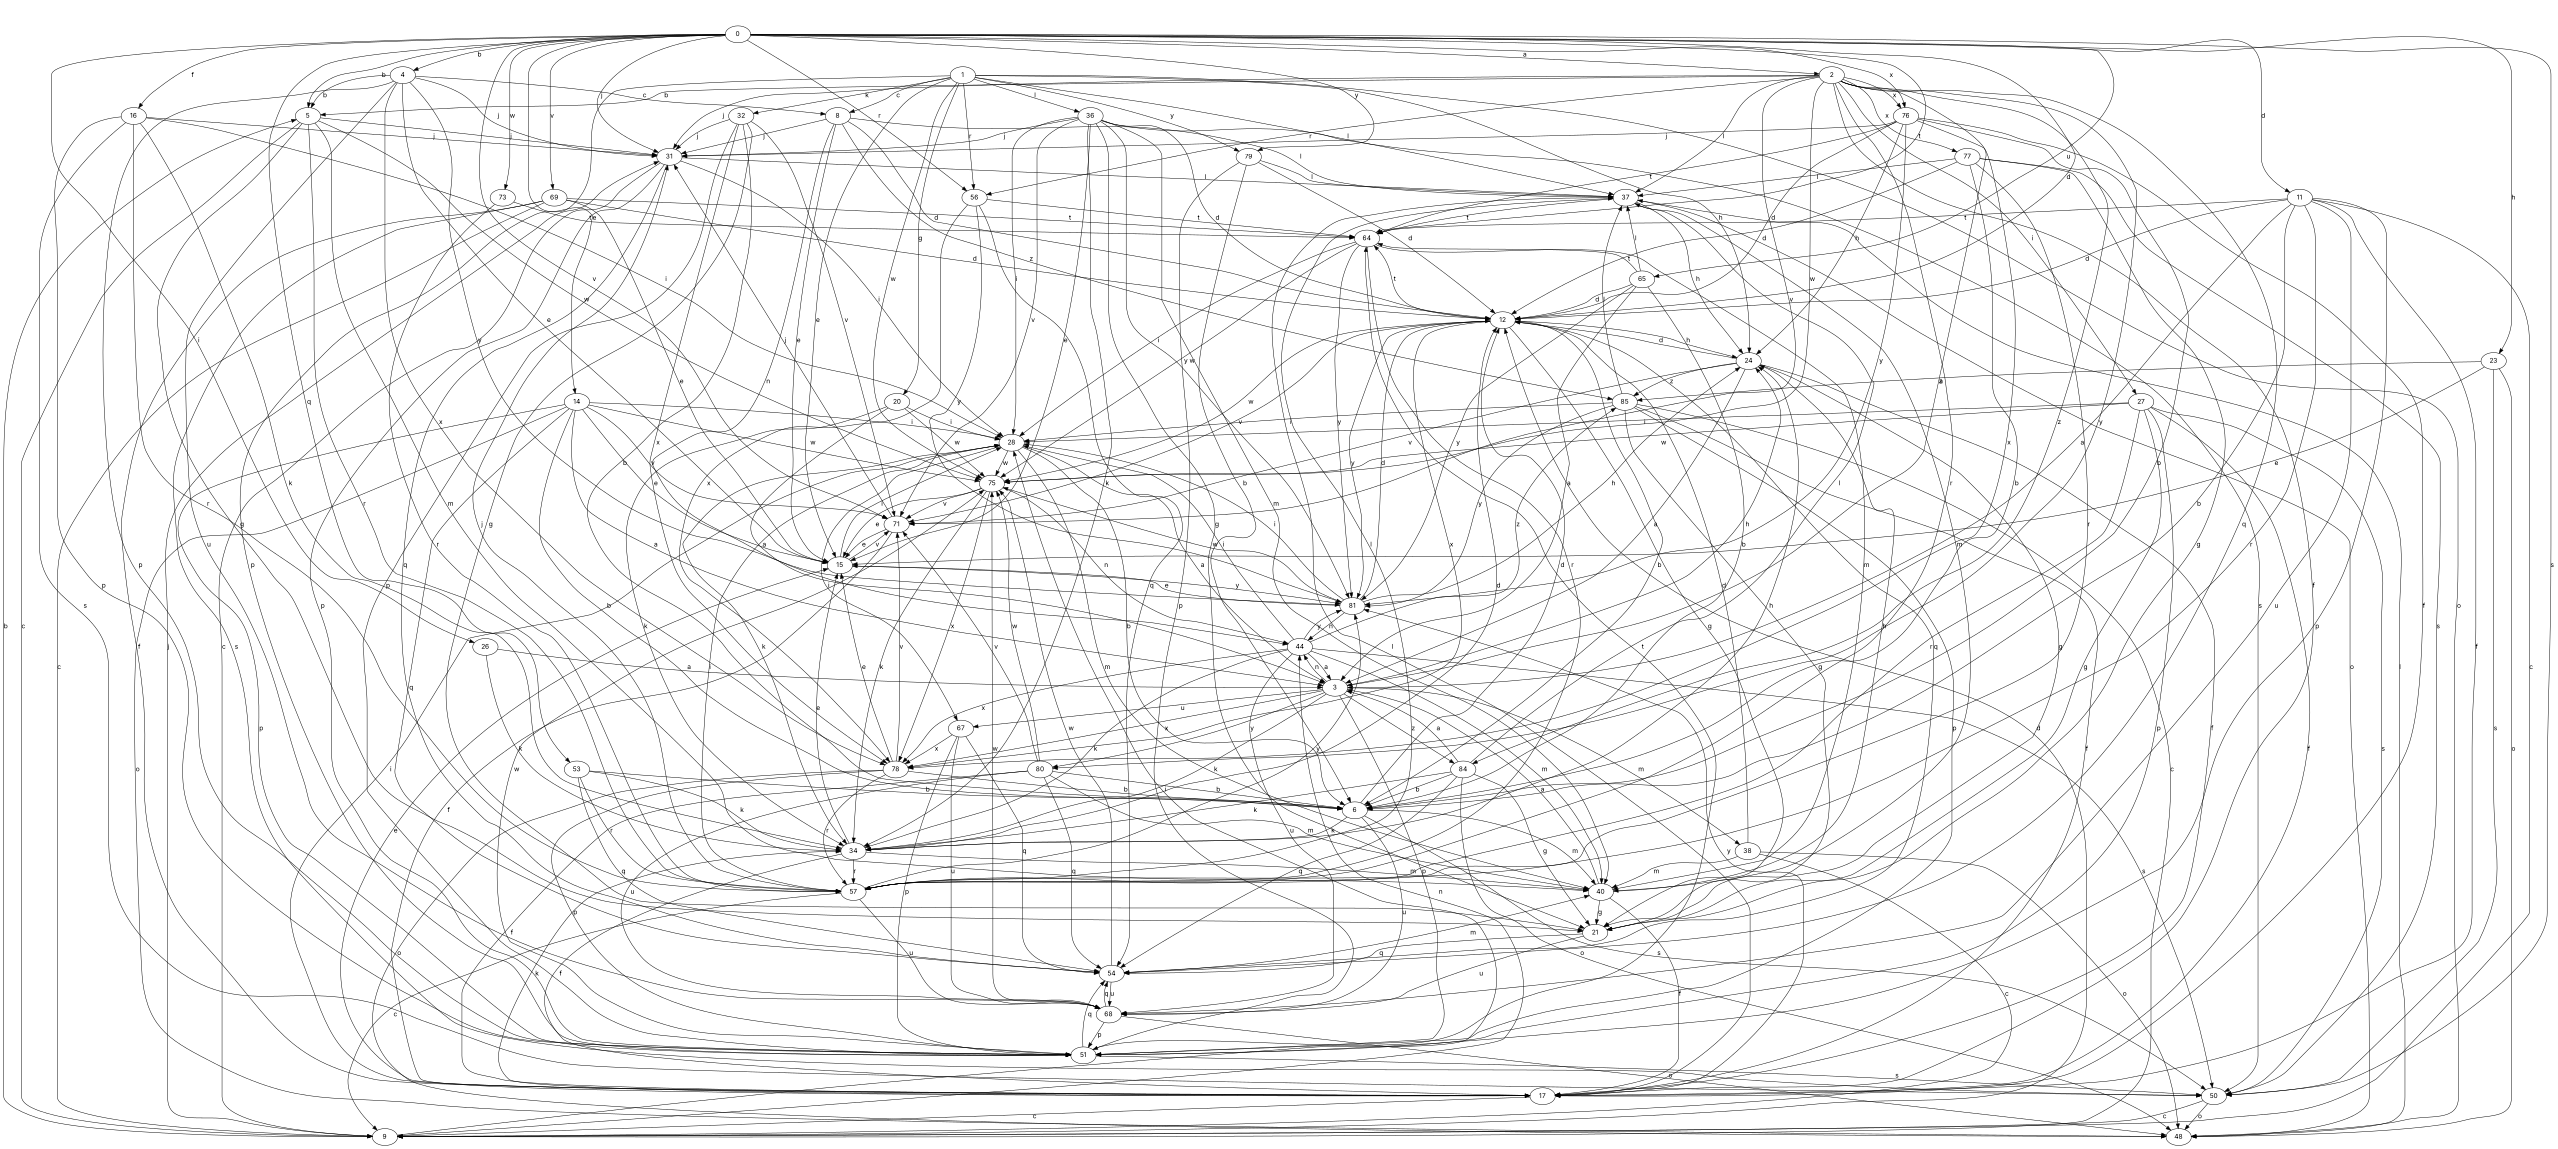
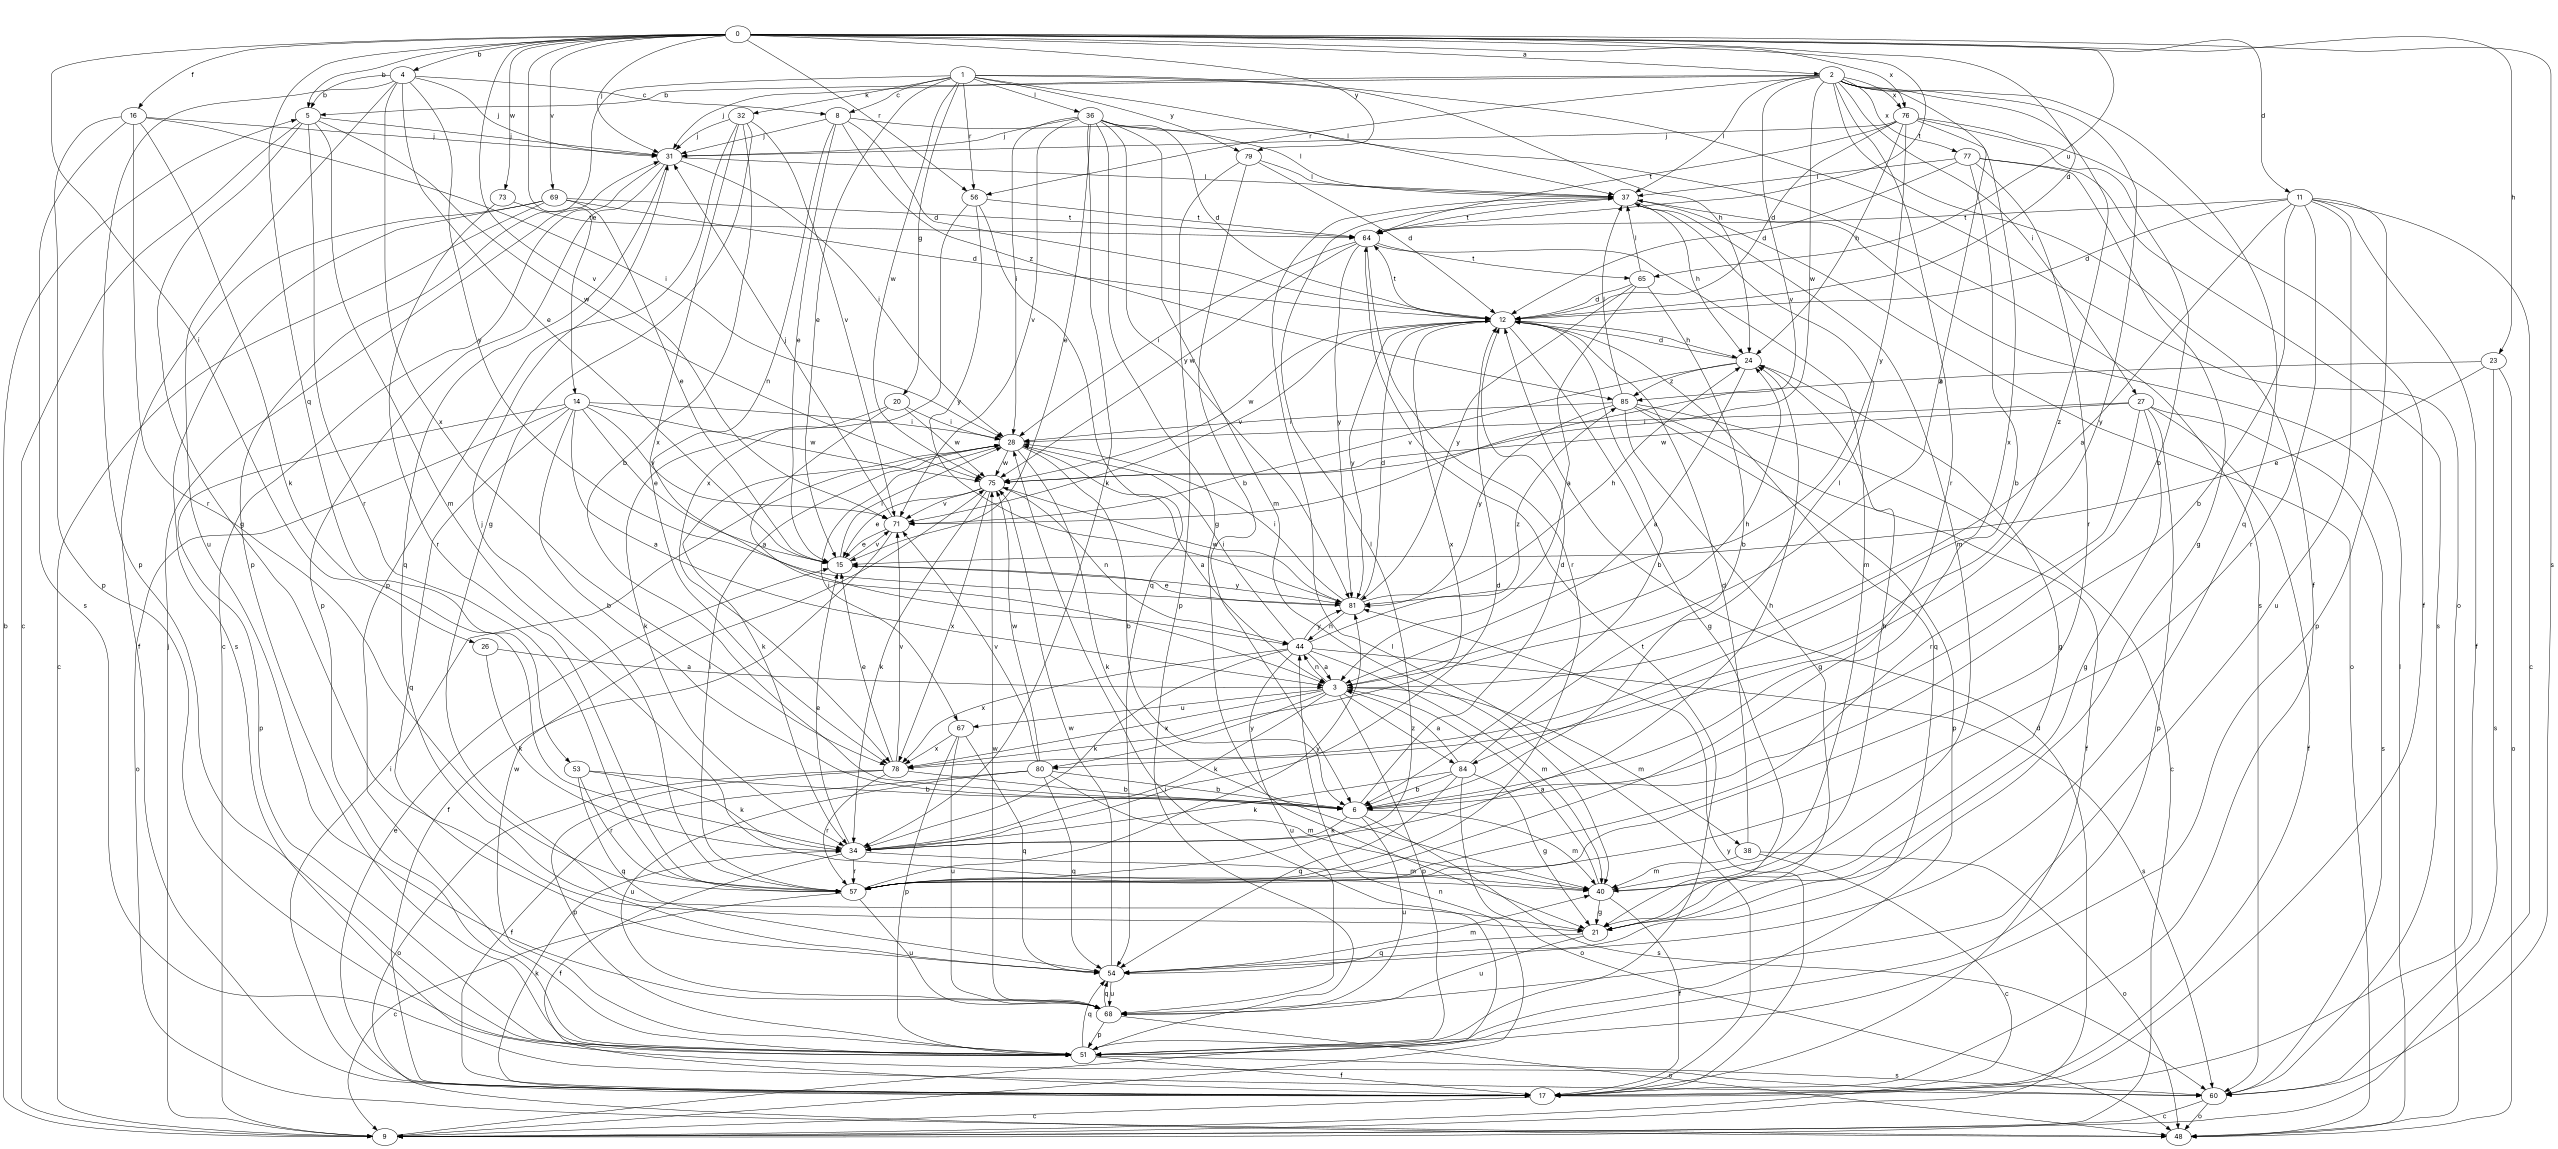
  strict digraph {
    fontname=Inter
    node [fontname=Inter]
    edge [fontname=Inter]
    0
    2
    4
    5
    11
    12
    14
    16
    23
    26
    31
    53
    56
-   60 [label=50]
+   60
    64
    65
    69
    71
    73
    76
    79
    37
    75
    3
    17
    27
    54
    57
    77
    80
    84
    8
    15
    51
    78
    68
    81
    9
    21
    40
    6
    24
    48
    28
    34
    85
    1
    20
    32
    36
    44
    38
    67
    0 -> 2 [label=a]
    0 -> 4 [label=b]
    0 -> 5 [label=b]
    0 -> 11 [label=d]
    0 -> 12 [label=d]
    0 -> 14 [label=e]
    0 -> 16 [label=f]
    0 -> 23 [label=h]
    0 -> 26 [label=i]
    0 -> 31 [label=j]
    0 -> 53 [label=q]
    0 -> 56 [label=r]
    0 -> 60 [label=s]
    0 -> 64 [label=t]
    0 -> 65 [label=u]
    0 -> 69 [label=v]
    0 -> 71 [label=v]
    0 -> 73 [label=w]
    0 -> 76 [label=x]
    0 -> 79 [label=y]
    2 -> 5 [label=b]
    2 -> 31 [label=j]
    2 -> 56 [label=r]
    2 -> 71 [label=v]
    2 -> 76 [label=x]
    2 -> 37 [label=l]
    2 -> 75 [label=w]
    2 -> 3 [label=a]
    2 -> 17 [label=f]
    2 -> 27 [label=i]
    2 -> 54 [label=q]
    2 -> 57 [label=r]
    2 -> 77 [label=x]
    2 -> 80 [label=y]
    2 -> 84 [label=z]
    4 -> 5 [label=b]
    4 -> 31 [label=j]
    4 -> 8 [label=c]
    4 -> 15 [label=e]
    4 -> 51 [label=p]
    4 -> 78 [label=x]
    4 -> 68 [label=u]
    4 -> 81 [label=y]
    5 -> 31 [label=j]
    5 -> 75 [label=w]
    5 -> 57 [label=r]
    5 -> 9 [label=c]
    5 -> 21 [label=g]
    5 -> 40 [label=m]
    11 -> 12 [label=d]
    11 -> 64 [label=t]
    11 -> 3 [label=a]
    11 -> 17 [label=f]
    11 -> 57 [label=r]
    11 -> 51 [label=p]
    11 -> 68 [label=u]
    11 -> 9 [label=c]
    11 -> 6 [label=b]
    12 -> 64 [label=t]
    12 -> 71 [label=v]
    12 -> 75 [label=w]
    12 -> 54 [label=q]
    12 -> 78 [label=x]
    12 -> 81 [label=y]
    12 -> 21 [label=g]
    12 -> 6 [label=b]
    12 -> 24 [label=h]
    14 -> 71 [label=v]
    14 -> 75 [label=w]
    14 -> 3 [label=a]
    14 -> 54 [label=q]
    14 -> 15 [label=e]
    14 -> 51 [label=p]
    14 -> 6 [label=b]
    14 -> 48 [label=o]
    14 -> 28 [label=i]
    16 -> 31 [label=j]
    16 -> 60 [label=s]
    16 -> 57 [label=r]
    16 -> 51 [label=p]
    16 -> 28 [label=i]
    16 -> 34 [label=k]
    23 -> 60 [label=s]
    23 -> 15 [label=e]
    23 -> 48 [label=o]
    23 -> 85 [label=z]
    26 -> 3 [label=a]
    26 -> 34 [label=k]
    31 -> 37 [label=l]
    31 -> 54 [label=q]
    31 -> 51 [label=p]
    31 -> 9 [label=c]
    31 -> 28 [label=i]
    53 -> 54 [label=q]
    53 -> 57 [label=r]
    53 -> 6 [label=b]
    53 -> 34 [label=k]
    56 -> 64 [label=t]
    56 -> 54 [label=q]
    56 -> 78 [label=x]
    56 -> 81 [label=y]
    60 -> 9 [label=c]
    60 -> 48 [label=o]
    64 -> 75 [label=w]
    64 -> 57 [label=r]
    64 -> 81 [label=y]
    64 -> 40 [label=m]
    64 -> 28 [label=i]
    65 -> 12 [label=d]
-   65 -> 64 [label=t]
+   64 -> 65 [label=t]
    65 -> 37 [label=l]
    65 -> 3 [label=a]
    65 -> 81 [label=y]
    65 -> 6 [label=b]
    69 -> 12 [label=d]
    69 -> 60 [label=s]
    69 -> 64 [label=t]
    69 -> 17 [label=f]
    69 -> 15 [label=e]
    69 -> 9 [label=c]
    71 -> 31 [label=j]
    71 -> 17 [label=f]
    71 -> 15 [label=e]
    73 -> 64 [label=t]
    73 -> 57 [label=r]
    76 -> 12 [label=d]
    76 -> 31 [label=j]
    76 -> 64 [label=t]
    76 -> 17 [label=f]
    76 -> 78 [label=x]
    76 -> 81 [label=y]
    76 -> 6 [label=b]
    76 -> 24 [label=h]
    79 -> 12 [label=d]
    79 -> 37 [label=l]
    79 -> 51 [label=p]
    79 -> 6 [label=b]
    37 -> 64 [label=t]
    37 -> 40 [label=m]
    37 -> 24 [label=h]
    37 -> 48 [label=o]
    75 -> 71 [label=v]
    75 -> 15 [label=e]
    75 -> 78 [label=x]
    75 -> 34 [label=k]
    75 -> 44 [label=n]
    3 -> 80 [label=y]
    3 -> 84 [label=z]
    3 -> 51 [label=p]
    3 -> 78 [label=x]
    3 -> 24 [label=h]
    3 -> 34 [label=k]
    3 -> 44 [label=n]
    3 -> 38 [label=m]
    3 -> 67 [label=u]
    17 -> 37 [label=l]
    17 -> 15 [label=e]
    17 -> 81 [label=y]
    17 -> 9 [label=c]
    17 -> 28 [label=i]
    17 -> 34 [label=k]
    27 -> 60 [label=s]
    27 -> 75 [label=w]
    27 -> 17 [label=f]
    27 -> 57 [label=r]
    27 -> 51 [label=p]
    27 -> 21 [label=g]
    27 -> 28 [label=i]
    54 -> 75 [label=w]
    54 -> 68 [label=u]
    54 -> 40 [label=m]
    57 -> 31 [label=j]
    57 -> 37 [label=l]
    57 -> 68 [label=u]
    57 -> 81 [label=y]
    57 -> 9 [label=c]
    57 -> 28 [label=i]
    77 -> 12 [label=d]
    77 -> 60 [label=s]
    77 -> 37 [label=l]
    77 -> 57 [label=r]
    77 -> 21 [label=g]
    77 -> 6 [label=b]
    80 -> 71 [label=v]
    80 -> 75 [label=w]
    80 -> 17 [label=f]
    80 -> 54 [label=q]
    80 -> 68 [label=u]
    80 -> 40 [label=m]
    80 -> 6 [label=b]
    84 -> 37 [label=l]
    84 -> 3 [label=a]
    84 -> 54 [label=q]
    84 -> 21 [label=g]
    84 -> 6 [label=b]
    84 -> 48 [label=o]
    84 -> 34 [label=k]
    8 -> 12 [label=d]
    8 -> 31 [label=j]
    8 -> 37 [label=l]
    8 -> 15 [label=e]
    8 -> 85 [label=z]
    8 -> 44 [label=n]
    15 -> 71 [label=v]
    15 -> 81 [label=y]
    15 -> 28 [label=i]
    51 -> 60 [label=s]
    51 -> 64 [label=t]
    51 -> 75 [label=w]
-   24 -> 17 [label=f]
+   51 -> 17 [label=f]
    51 -> 54 [label=q]
    78 -> 71 [label=v]
    78 -> 57 [label=r]
    78 -> 15 [label=e]
    78 -> 51 [label=p]
    78 -> 6 [label=b]
    78 -> 48 [label=o]
    68 -> 75 [label=w]
    68 -> 54 [label=q]
    68 -> 51 [label=p]
    68 -> 48 [label=o]
    81 -> 12 [label=d]
    81 -> 75 [label=w]
    81 -> 15 [label=e]
    81 -> 24 [label=h]
    81 -> 28 [label=i]
    81 -> 44 [label=n]
    9 -> 5 [label=b]
    9 -> 12 [label=d]
    9 -> 31 [label=j]
    9 -> 28 [label=i]
    9 -> 44 [label=n]
    21 -> 54 [label=q]
    21 -> 68 [label=u]
    40 -> 3 [label=a]
    40 -> 17 [label=f]
    40 -> 21 [label=g]
    40 -> 24 [label=h]
    6 -> 12 [label=d]
    6 -> 60 [label=s]
    6 -> 68 [label=u]
    6 -> 40 [label=m]
    6 -> 34 [label=k]
    24 -> 12 [label=d]
    24 -> 71 [label=v]
    24 -> 3 [label=a]
    24 -> 21 [label=g]
    24 -> 85 [label=z]
    48 -> 37 [label=l]
    28 -> 75 [label=w]
    28 -> 3 [label=a]
-   28 -> 40 [label=m]
+   28 -> 40 [label=k]
    28 -> 6 [label=b]
    28 -> 34 [label=k]
    28 -> 67 [label=i]
    34 -> 12 [label=d]
    34 -> 17 [label=f]
    34 -> 57 [label=r]
    34 -> 15 [label=e]
    34 -> 40 [label=m]
    34 -> 24 [label=h]
    85 -> 37 [label=l]
    85 -> 17 [label=f]
    85 -> 51 [label=p]
    85 -> 81 [label=y]
    85 -> 9 [label=c]
    85 -> 21 [label=g]
    85 -> 28 [label=i]
    1 -> 56 [label=r]
    1 -> 79 [label=y]
    1 -> 37 [label=l]
    1 -> 75 [label=w]
    1 -> 8 [label=c]
    1 -> 15 [label=e]
    1 -> 51 [label=p]
    1 -> 24 [label=h]
    1 -> 48 [label=o]
    1 -> 20 [label=g]
    1 -> 32 [label=k]
    1 -> 36 [label=l]
    20 -> 75 [label=w]
    20 -> 3 [label=a]
    20 -> 28 [label=i]
    20 -> 34 [label=k]
    32 -> 31 [label=j]
    32 -> 71 [label=v]
    32 -> 51 [label=p]
    32 -> 78 [label=x]
    32 -> 21 [label=g]
    32 -> 6 [label=b]
    36 -> 12 [label=d]
    36 -> 31 [label=j]
    36 -> 60 [label=s]
    36 -> 71 [label=v]
    36 -> 15 [label=e]
    36 -> 81 [label=y]
    36 -> 21 [label=g]
    36 -> 40 [label=m]
    36 -> 28 [label=i]
    36 -> 34 [label=k]
    44 -> 60 [label=s]
    44 -> 3 [label=a]
    44 -> 78 [label=x]
    44 -> 68 [label=u]
    44 -> 81 [label=y]
    44 -> 40 [label=m]
    44 -> 28 [label=i]
    44 -> 34 [label=k]
    44 -> 85 [label=z]
    38 -> 12 [label=d]
    38 -> 9 [label=c]
    38 -> 40 [label=m]
    38 -> 48 [label=o]
    67 -> 54 [label=q]
    67 -> 51 [label=p]
    67 -> 78 [label=x]
    67 -> 68 [label=u]
  }
